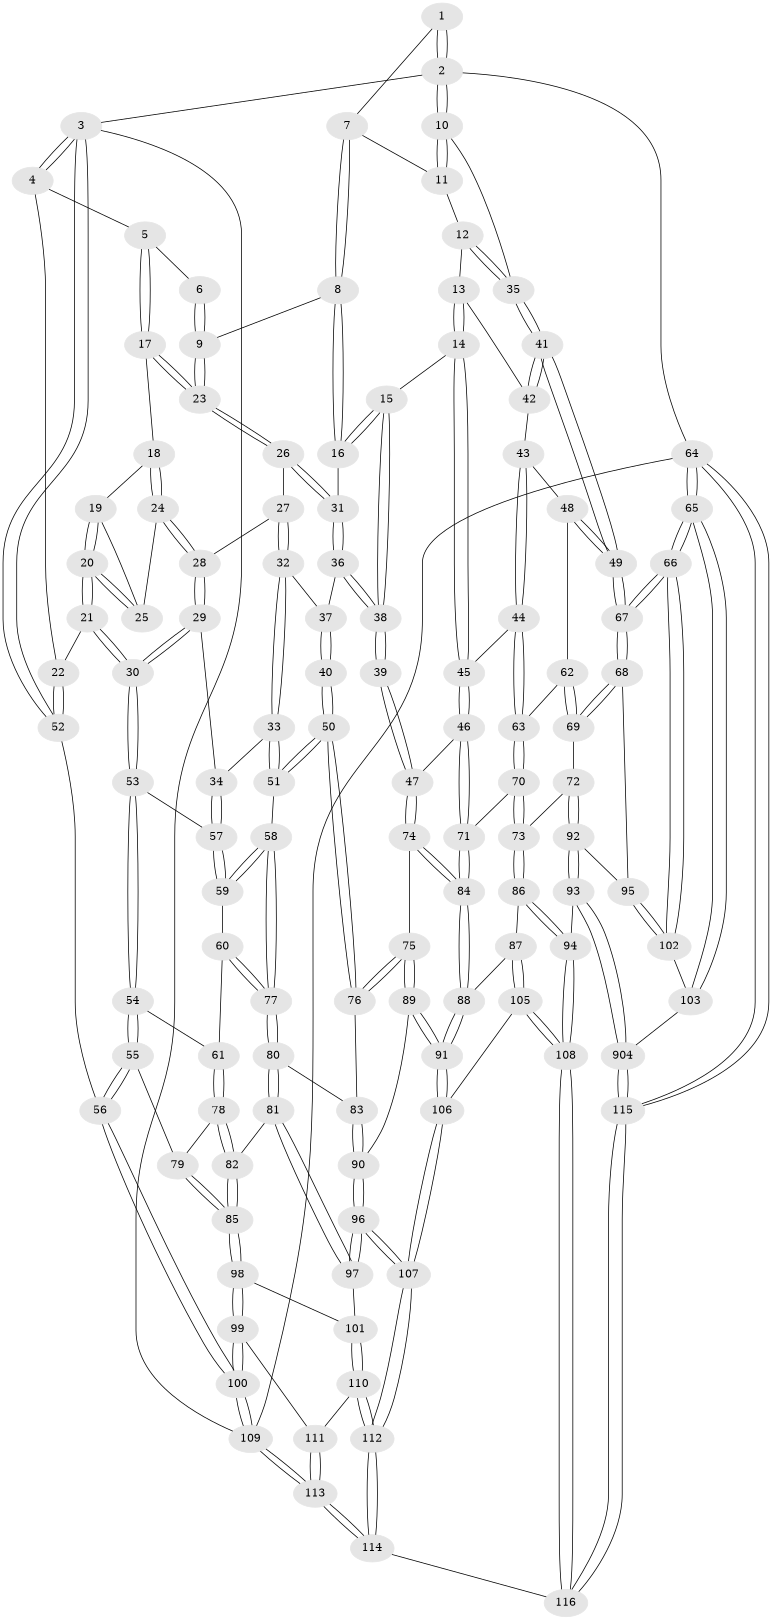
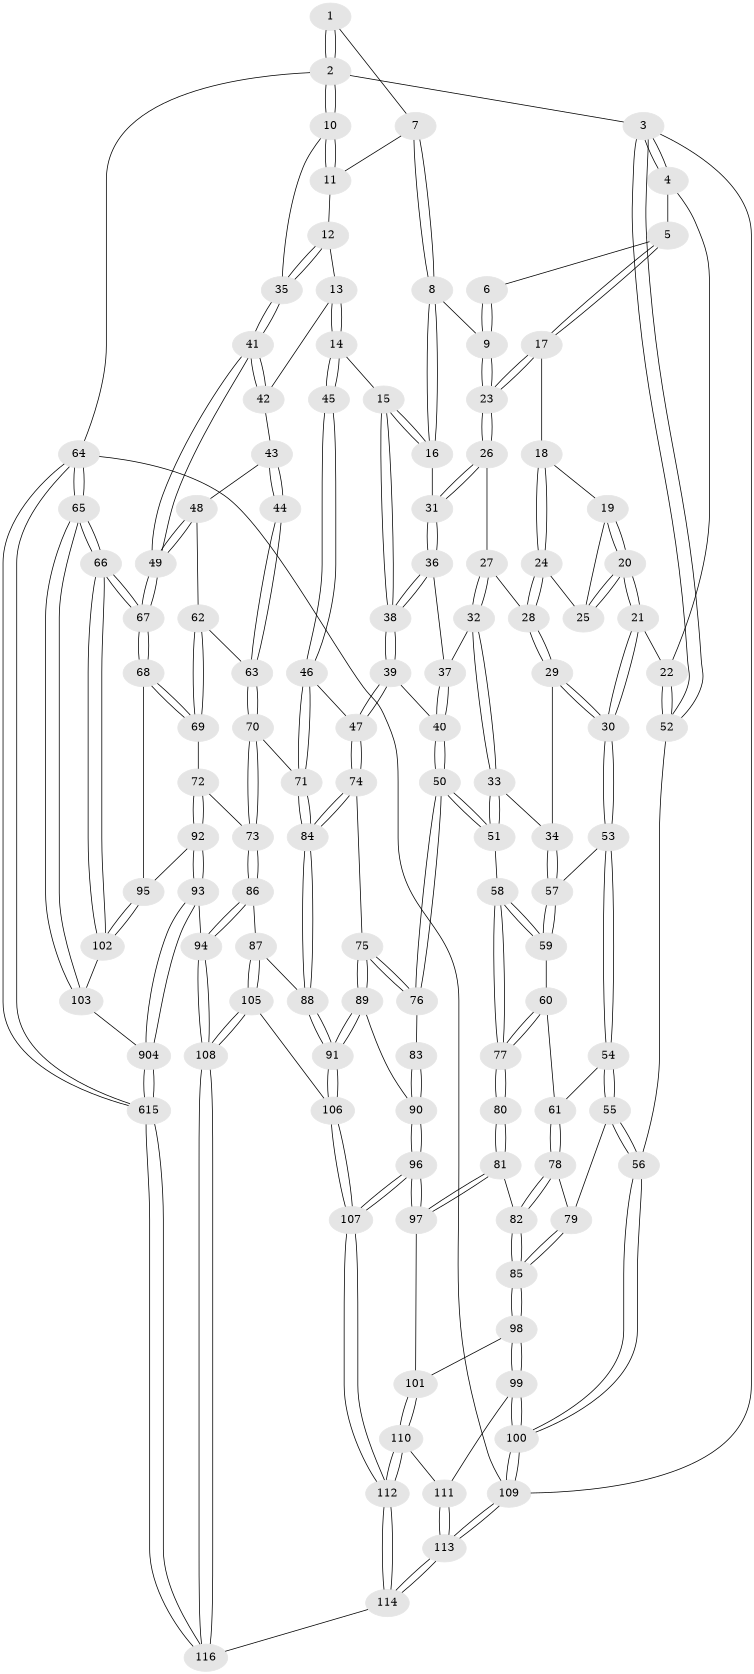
  graph {
    node [color=gray90 style=filled]
    1
    2
    7
    3
    10
    64
    8
    11
    4
    52
    109
    35
    65
-   115
+   115 [label=615]
    5
    22
    56
    113
    6
    17
    9
    23
    18
    16
    12
    31
    26
    41
    13
    14
    42
    15
    45
    43
    38
    46
    39
    36
    19
    24
    20
    25
    28
    21
    30
    53
    27
    29
    32
    33
    37
    34
    57
    54
    51
    40
    58
    59
    49
    50
    47
    74
    76
    67
    44
    48
    63
    62
    70
    71
    84
    75
    69
    68
    83
    77
    100
    55
    61
    79
    78
    85
    60
    80
    82
    72
    73
    66
    103
    116
    102
    n92 [label=904]
    95
    92
    86
    88
    93
    87
    94
    89
    90
    91
    81
    98
    97
    101
    96
    99
    105
    108
    106
    107
    112
    110
    111
    114
    1 -- 2
    1 -- 2
    1 -- 7
    2 -- 3
    2 -- 10
    2 -- 10
    2 -- 64
    7 -- 8
    7 -- 8
    7 -- 11
    3 -- 4
    3 -- 4
    3 -- 52
    3 -- 52
    3 -- 109
    10 -- 11
    10 -- 11
    10 -- 35
    64 -- 109
    64 -- 65
    64 -- 65
    64 -- 115
    64 -- 115
    8 -- 9
    8 -- 16
    8 -- 16
    11 -- 12
    4 -- 5
    4 -- 22
    52 -- 56
    109 -- 113
    109 -- 113
    35 -- 41
    35 -- 41
    65 -- 66
    65 -- 66
    65 -- 103
    65 -- 103
    115 -- 116
    115 -- 116
    5 -- 6
    5 -- 17
    5 -- 17
    22 -- 52
    22 -- 52
    56 -- 100
    56 -- 100
    113 -- 114
    113 -- 114
    6 -- 9
    6 -- 9
    17 -- 23
    17 -- 23
    17 -- 18
    9 -- 23
    9 -- 23
    23 -- 26
    23 -- 26
    18 -- 19
    18 -- 24
    18 -- 24
    16 -- 31
    12 -- 35
    12 -- 35
    12 -- 13
    31 -- 36
    31 -- 36
    26 -- 31
    26 -- 31
    26 -- 27
    41 -- 42
    41 -- 42
    41 -- 49
    41 -- 49
    13 -- 14
    13 -- 14
    13 -- 42
    14 -- 15
    14 -- 45
    14 -- 45
    42 -- 43
    15 -- 16
    15 -- 16
    15 -- 38
    15 -- 38
    45 -- 46
    45 -- 46
    43 -- 44
    43 -- 44
    43 -- 48
    38 -- 39
    38 -- 39
    46 -- 47
    46 -- 71
    46 -- 71
+   39 -- 40
    39 -- 47
    39 -- 47
    36 -- 38
    36 -- 38
    36 -- 37
    19 -- 20
    19 -- 20
    19 -- 25
    24 -- 25
    24 -- 28
    24 -- 28
    20 -- 25
    20 -- 25
    20 -- 21
    20 -- 21
    28 -- 29
    28 -- 29
    21 -- 22
    21 -- 30
    21 -- 30
    30 -- 53
    30 -- 53
    53 -- 57
    53 -- 54
    53 -- 54
    27 -- 28
    27 -- 32
    27 -- 32
    29 -- 30
    29 -- 30
    29 -- 34
    32 -- 33
    32 -- 33
    32 -- 37
    33 -- 34
    33 -- 51
    33 -- 51
    37 -- 40
    37 -- 40
    34 -- 57
    34 -- 57
    57 -- 59
    57 -- 59
    54 -- 55
    54 -- 55
    54 -- 61
    51 -- 58
    40 -- 50
    40 -- 50
    58 -- 59
    58 -- 59
    58 -- 77
    58 -- 77
    59 -- 60
    49 -- 67
    49 -- 67
    50 -- 51
    50 -- 51
    50 -- 76
    50 -- 76
    47 -- 74
    47 -- 74
    74 -- 84
    74 -- 84
    74 -- 75
    76 -- 83
    67 -- 68
    67 -- 68
-   44 -- 45
    44 -- 63
    44 -- 63
    48 -- 49
    48 -- 49
    48 -- 62
    63 -- 70
    63 -- 70
    62 -- 63
    62 -- 69
    62 -- 69
    70 -- 71
    70 -- 73
    70 -- 73
    71 -- 84
    71 -- 84
    84 -- 88
    84 -- 88
    75 -- 76
    75 -- 76
    75 -- 89
    75 -- 89
    69 -- 72
    68 -- 69
    68 -- 69
    68 -- 95
    83 -- 90
    83 -- 90
    77 -- 80
    77 -- 80
    100 -- 109
    100 -- 109
    55 -- 56
    55 -- 56
    55 -- 79
    61 -- 78
    61 -- 78
    79 -- 85
    79 -- 85
    78 -- 79
    78 -- 82
    78 -- 82
    85 -- 98
    85 -- 98
    60 -- 77
    60 -- 77
    60 -- 61
-   80 -- 83
    80 -- 81
    80 -- 81
    82 -- 85
    82 -- 85
    72 -- 73
    72 -- 92
    72 -- 92
    73 -- 86
    73 -- 86
    66 -- 67
    66 -- 67
    66 -- 102
    66 -- 102
    103 -- n92
    102 -- 103
    n92 -- 115
    n92 -- 115
    95 -- 102
    95 -- 102
    92 -- 95
    92 -- 93
    92 -- 93
    86 -- 87
    86 -- 94
    86 -- 94
    88 -- 91
    88 -- 91
    93 -- n92
    93 -- n92
    93 -- 94
    87 -- 88
    87 -- 105
    87 -- 105
    94 -- 108
    94 -- 108
    89 -- 90
    89 -- 91
    89 -- 91
    90 -- 96
    90 -- 96
    91 -- 106
    91 -- 106
    81 -- 82
    81 -- 97
    81 -- 97
    98 -- 101
    98 -- 99
    98 -- 99
    97 -- 101
    101 -- 110
    101 -- 110
    96 -- 97
    96 -- 97
    96 -- 107
    96 -- 107
    99 -- 100
    99 -- 100
    99 -- 111
    105 -- 108
    105 -- 108
    105 -- 106
    108 -- 116
    108 -- 116
    106 -- 107
    106 -- 107
    107 -- 112
    107 -- 112
    112 -- 114
    112 -- 114
    110 -- 112
    110 -- 112
    110 -- 111
    111 -- 113
    111 -- 113
    114 -- 116
  }
